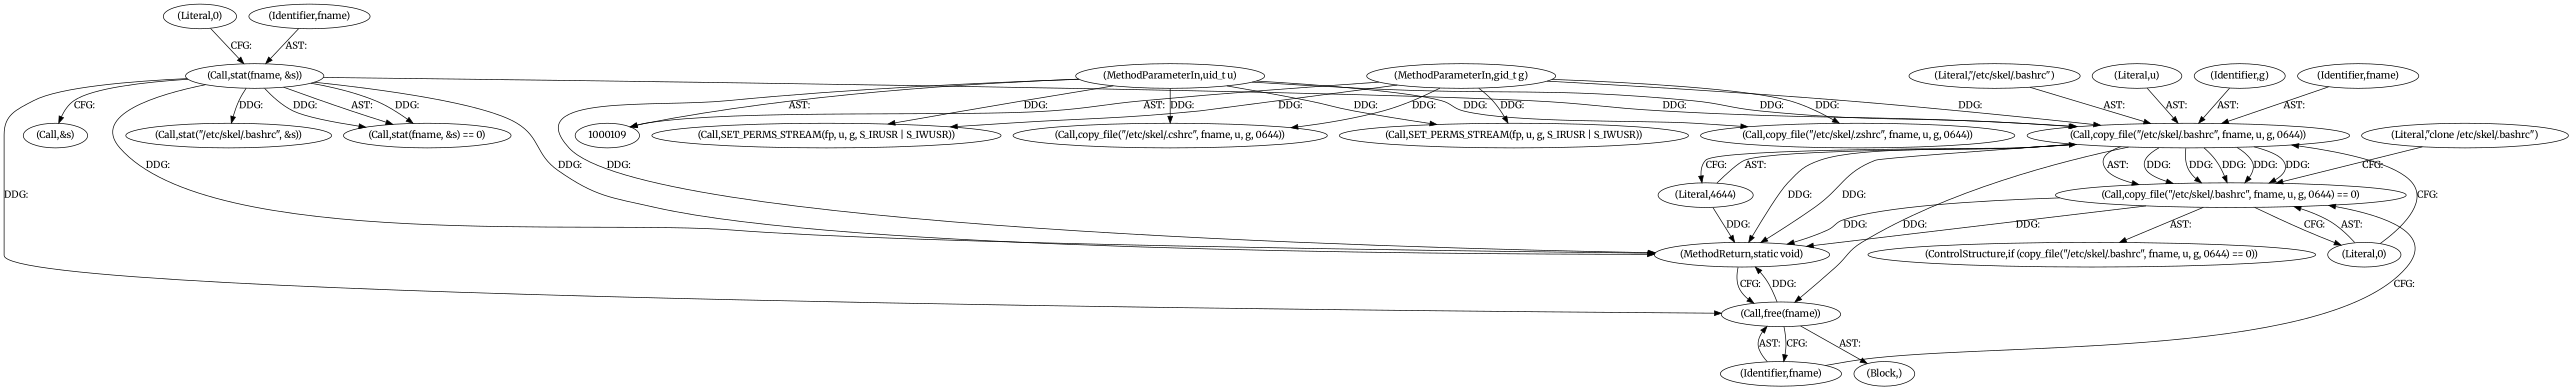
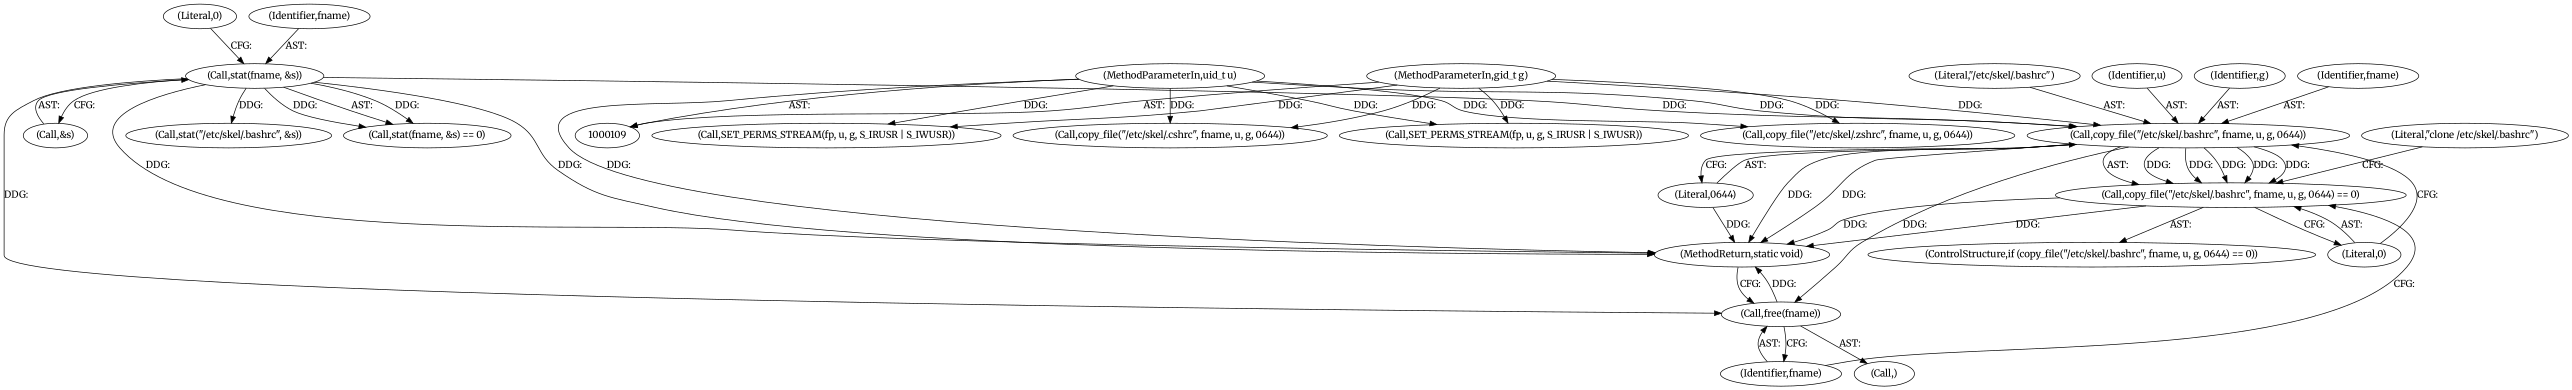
  digraph {
    fontname=Merriweather
    node [fontname=Merriweather]
    edge [fontname=Merriweather]
    n1 [label="(Call,copy_file(\"/etc/skel/.bashrc\", fname, u, g, 0644))"]
    n2 [label="(Call,copy_file(\"/etc/skel/.bashrc\", fname, u, g, 0644) == 0)"]
    n3 [label="(Call,free(fname))"]
-   n4 [label="(Literal,4644)"]
+   n4 [label="(Literal,0644)"]
    n5 [label="(MethodReturn,static void)"]
    n6 [label="(ControlStructure,if (copy_file(\"/etc/skel/.bashrc\", fname, u, g, 0644) == 0))"]
    n7 [label="(Literal,0)"]
-   n8 [label="(Block,)"]
+   n8 [label="(Call,)"]
    n9 [label="(Identifier,fname)"]
    n10 [label="(Call,stat(fname, &s))"]
    n11 [label="(Call,stat(\"/etc/skel/.bashrc\", &s))"]
    n12 [label="(Call,stat(fname, &s) == 0)"]
    n13 [label="(Call,&s)"]
    n14 [label="(MethodParameterIn,uid_t u)"]
    n15 [label="(Call,SET_PERMS_STREAM(fp, u, g, S_IRUSR | S_IWUSR))"]
    n16 [label="(Call,copy_file(\"/etc/skel/.cshrc\", fname, u, g, 0644))"]
    n17 [label="(Call,copy_file(\"/etc/skel/.zshrc\", fname, u, g, 0644))"]
    n18 [label="(Call,SET_PERMS_STREAM(fp, u, g, S_IRUSR | S_IWUSR))"]
    n19 [label=1000109]
    n20 [label="(MethodParameterIn,gid_t g)"]
    n21 [label="(Identifier,fname)"]
    n22 [label="(Literal,0)"]
    n23 [label="(Identifier,fname)"]
    n24 [label="(Literal,\"/etc/skel/.bashrc\")"]
    n25 [label="(Literal,\"clone /etc/skel/.bashrc\")"]
-   n26 [label="(Literal,u)"]
+   n26 [label="(Identifier,u)"]
    n27 [label="(Identifier,g)"]
    n1 -> n2 [label="AST: "]
    n1 -> n2 [label="DDG: "]
    n1 -> n2 [label="DDG: "]
    n1 -> n2 [label="DDG: "]
    n1 -> n2 [label="DDG: "]
    n1 -> n2 [label="DDG: "]
    n1 -> n3 [label="DDG: "]
    n1 -> n4 [label="CFG: "]
    n1 -> n5 [label="DDG: "]
    n1 -> n5 [label="DDG: "]
    n2 -> n5 [label="DDG: "]
    n2 -> n5 [label="DDG: "]
    n2 -> n6 [label="AST: "]
    n2 -> n7 [label="CFG: "]
    n3 -> n5 [label="DDG: "]
    n3 -> n8 [label="AST: "]
    n3 -> n9 [label="CFG: "]
    n4 -> n1 [label="AST: "]
    n4 -> n5 [label="DDG: "]
    n5 -> n3 [label="CFG: "]
    n7 -> n1 [label="CFG: "]
    n7 -> n2 [label="AST: "]
    n9 -> n2 [label="CFG: "]
    n9 -> n3 [label="AST: "]
    n10 -> n1 [label="DDG: "]
    n10 -> n3 [label="DDG: "]
    n10 -> n5 [label="DDG: "]
    n10 -> n5 [label="DDG: "]
    n10 -> n11 [label="DDG: "]
    n10 -> n12 [label="AST: "]
    n10 -> n12 [label="DDG: "]
    n10 -> n12 [label="DDG: "]
    n10 -> n13 [label="CFG: "]
+   n13 -> n10 [label="AST: "]
    n14 -> n1 [label="DDG: "]
    n14 -> n5 [label="DDG: "]
    n14 -> n15 [label="DDG: "]
    n14 -> n16 [label="DDG: "]
    n14 -> n17 [label="DDG: "]
    n14 -> n18 [label="DDG: "]
    n14 -> n19 [label="AST: "]
    n20 -> n1 [label="DDG: "]
    n20 -> n15 [label="DDG: "]
    n20 -> n16 [label="DDG: "]
    n20 -> n17 [label="DDG: "]
    n20 -> n18 [label="DDG: "]
    n20 -> n19 [label="AST: "]
    n21 -> n1 [label="AST: "]
    n22 -> n10 [label="CFG: "]
    n23 -> n10 [label="AST: "]
    n24 -> n1 [label="AST: "]
    n25 -> n2 [label="CFG: "]
    n26 -> n1 [label="AST: "]
    n27 -> n1 [label="AST: "]
  }
